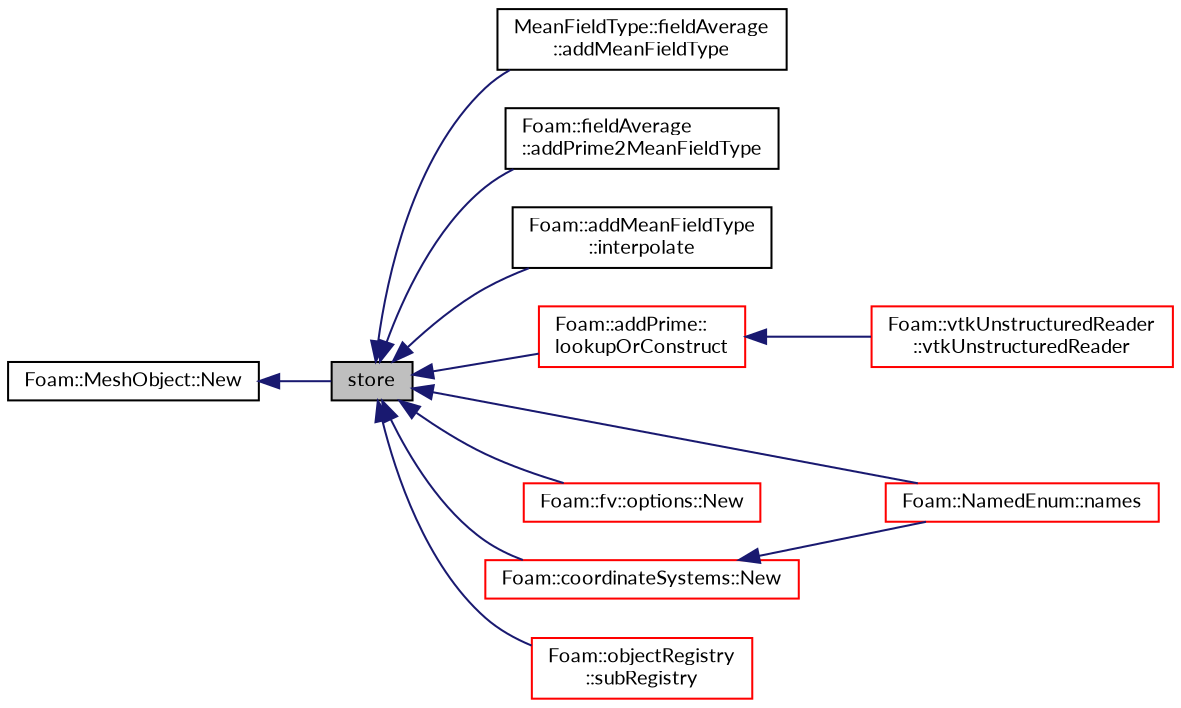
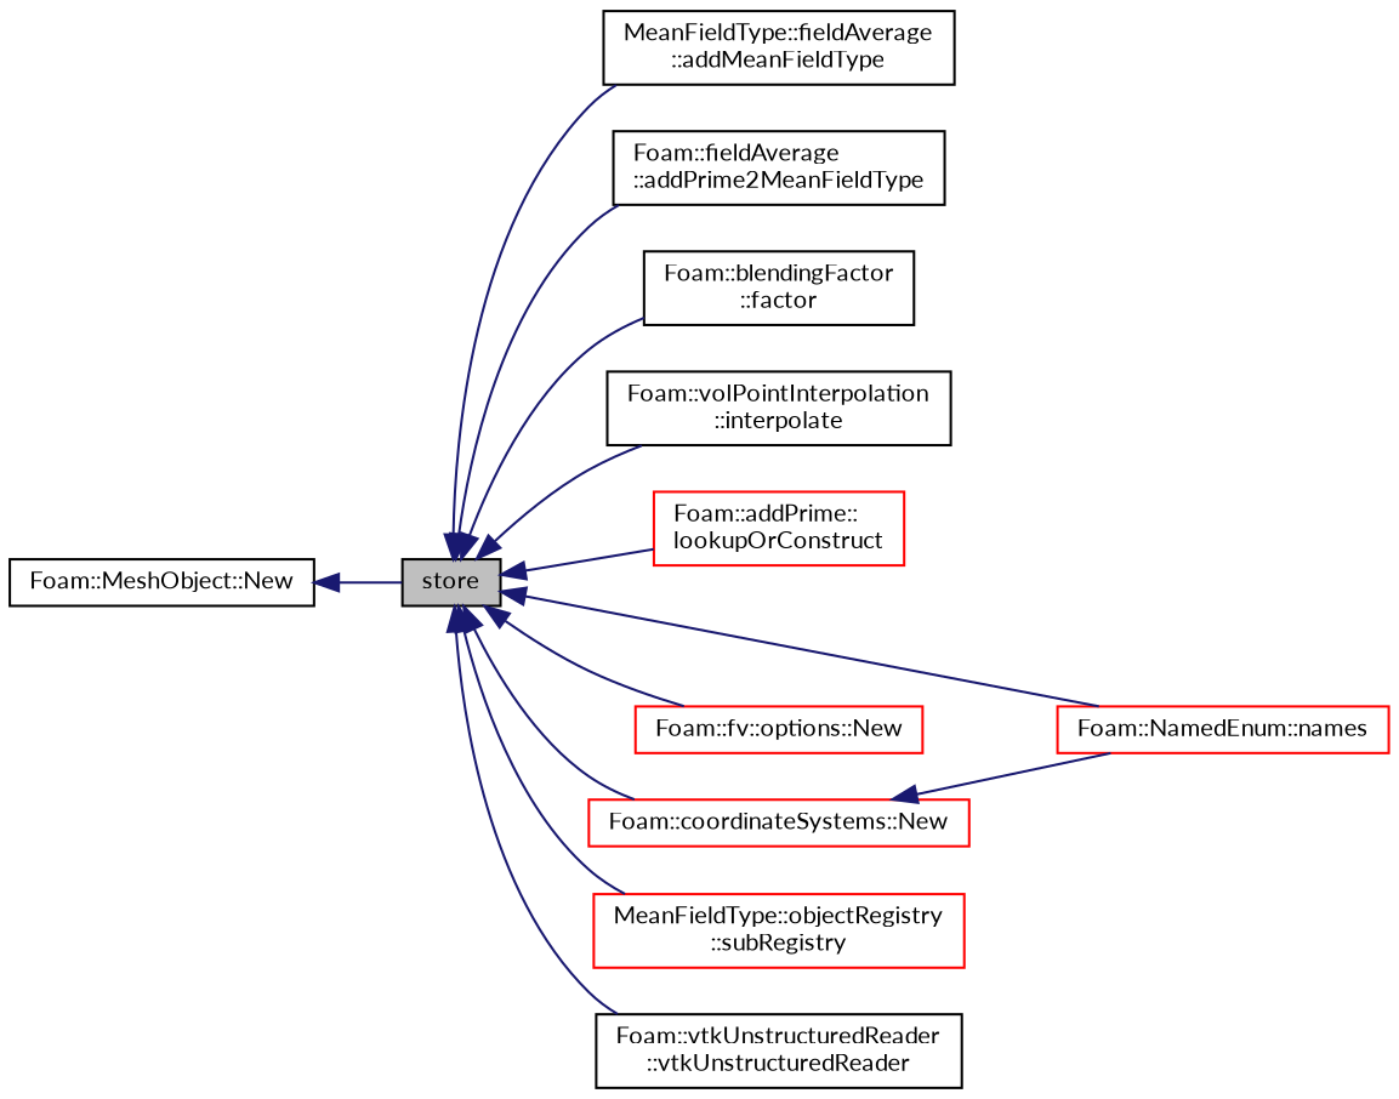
  digraph {
    fontname=Lato
    rankdir=LR
    node [color=black fontname=Lato fontsize=10 shape=record]
    edge [color=midnightblue dir=back fontname=Lato fontsize=10 labelfontname=Helvetica labelfontsize=10 style=solid]
    n1 [fillcolor=grey75 fontcolor=black height=0.2 label=store style=filled width=0.4]
    n2 [height=0.2 label="MeanFieldType::fieldAverage\l::addMeanFieldType" width=0.4]
    n3 [height=0.2 label="Foam::fieldAverage\l::addPrime2MeanFieldType" width=0.4]
-   n5 [height=0.2 label="Foam::addMeanFieldType\l::interpolate" width=0.4]
+   n4 [height=0.2 label="Foam::blendingFactor\l::factor" width=0.4]
+   n5 [height=0.2 label="Foam::volPointInterpolation\l::interpolate" width=0.4]
    n6 [color=red height=0.2 label="Foam::addPrime::\llookupOrConstruct" width=0.4]
    n7 [color=red height=0.2 label="Foam::NamedEnum::names" width=0.4]
    n8 [color=red height=0.2 label="Foam::fv::options::New" width=0.4]
    n9 [color=red height=0.2 label="Foam::coordinateSystems::New" width=0.4]
-   n10 [color=red height=0.2 label="Foam::objectRegistry\l::subRegistry" width=0.4]
-   n11 [color=red height=0.2 label="Foam::vtkUnstructuredReader\l::vtkUnstructuredReader" width=0.4]
+   n10 [color=red height=0.2 label="MeanFieldType::objectRegistry\l::subRegistry" width=0.4]
+   n11 [height=0.2 label="Foam::vtkUnstructuredReader\l::vtkUnstructuredReader" width=0.4]
    n12 [height=0.2 label="Foam::MeshObject::New" width=0.4]
    n1 -> n2
    n1 -> n3
+   n1 -> n4
    n1 -> n5
    n1 -> n6
    n1 -> n7
    n1 -> n8
    n1 -> n9
    n1 -> n10
-   n6 -> n11
+   n1 -> n11
    n9 -> n7
    n12 -> n1
  }
